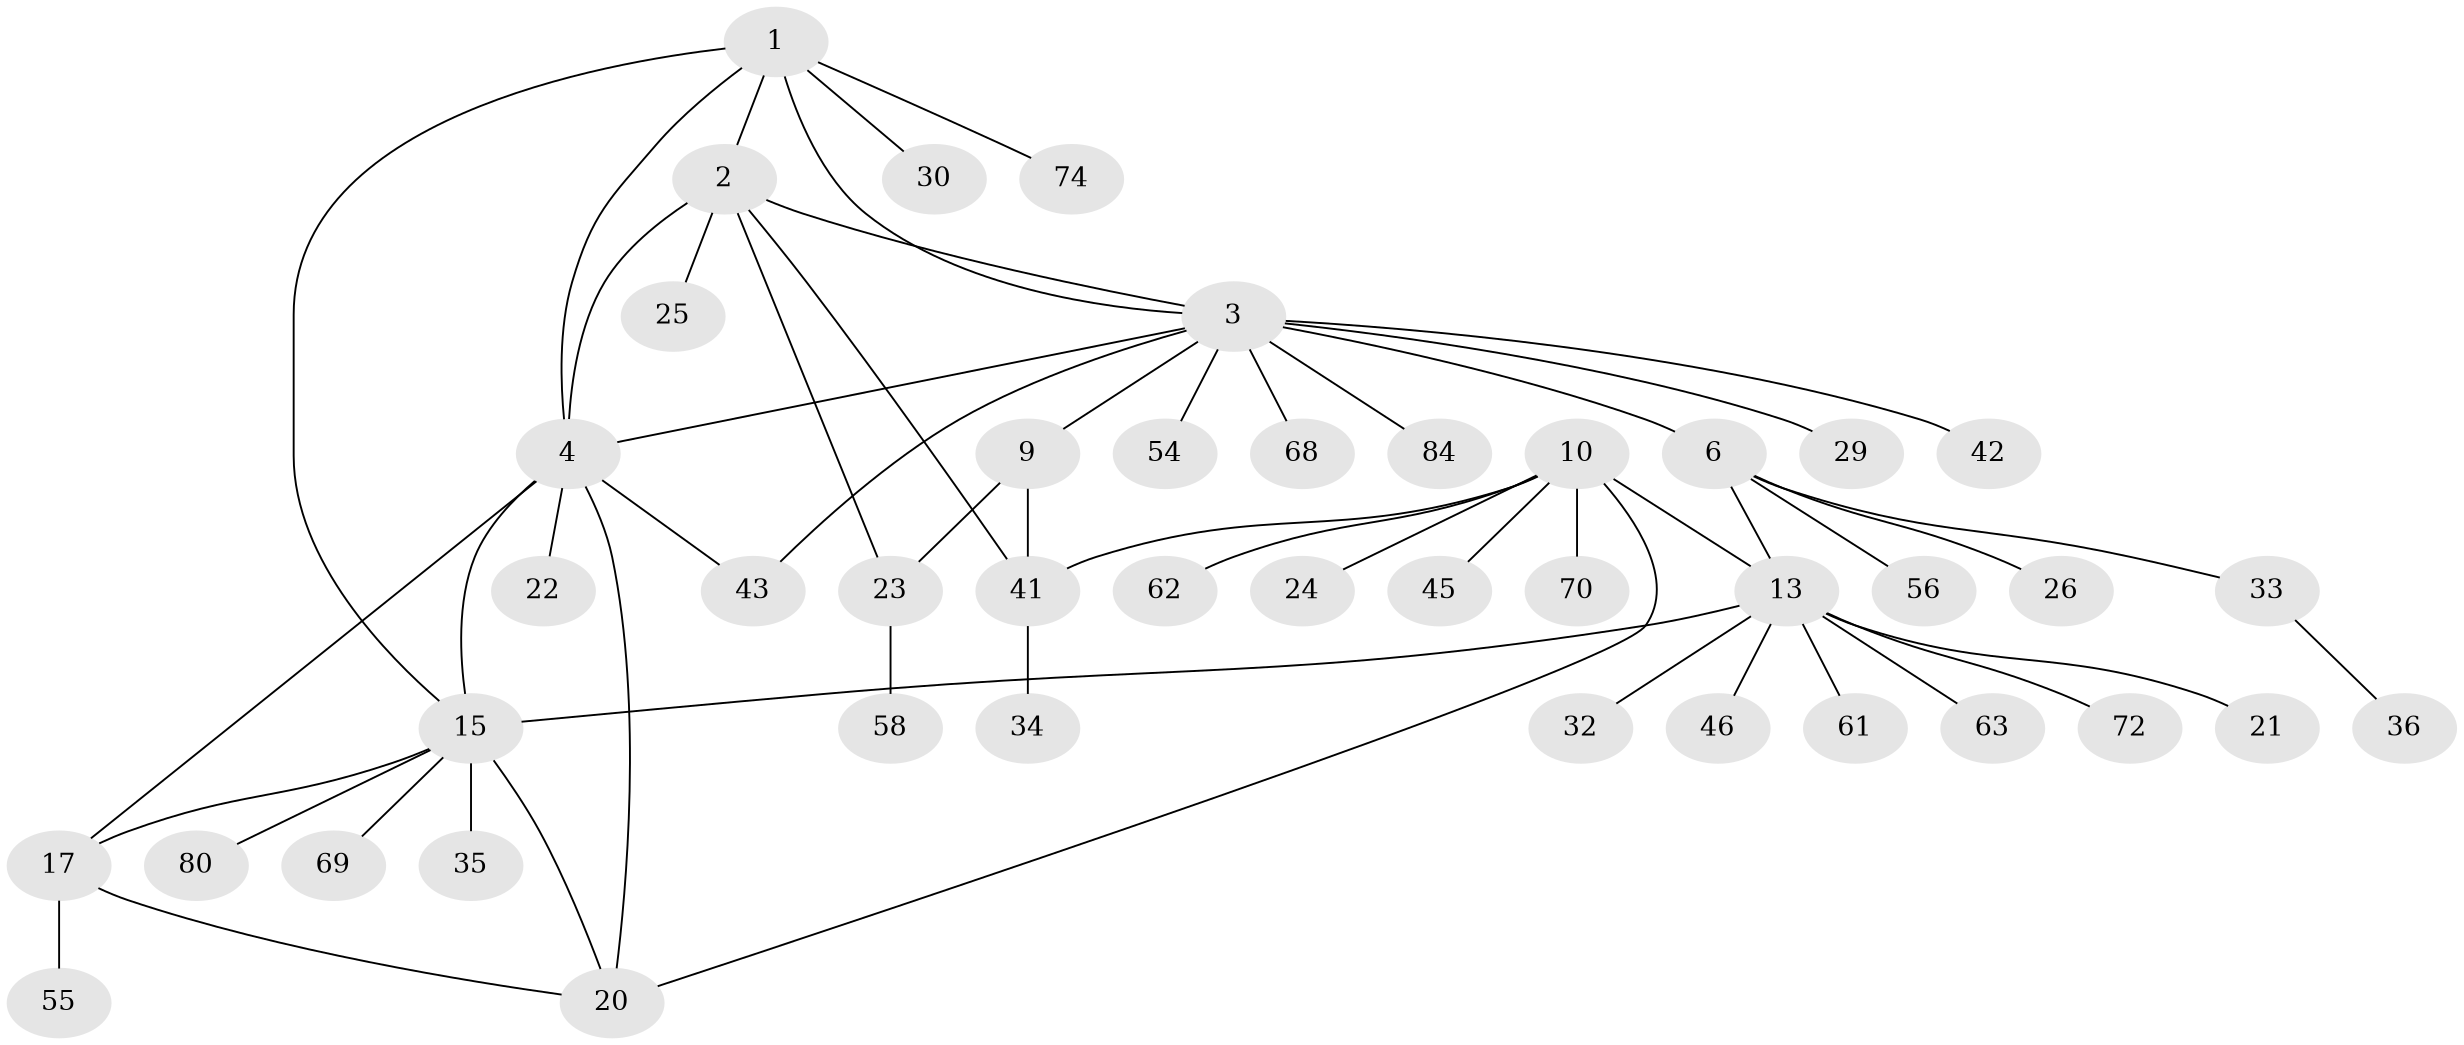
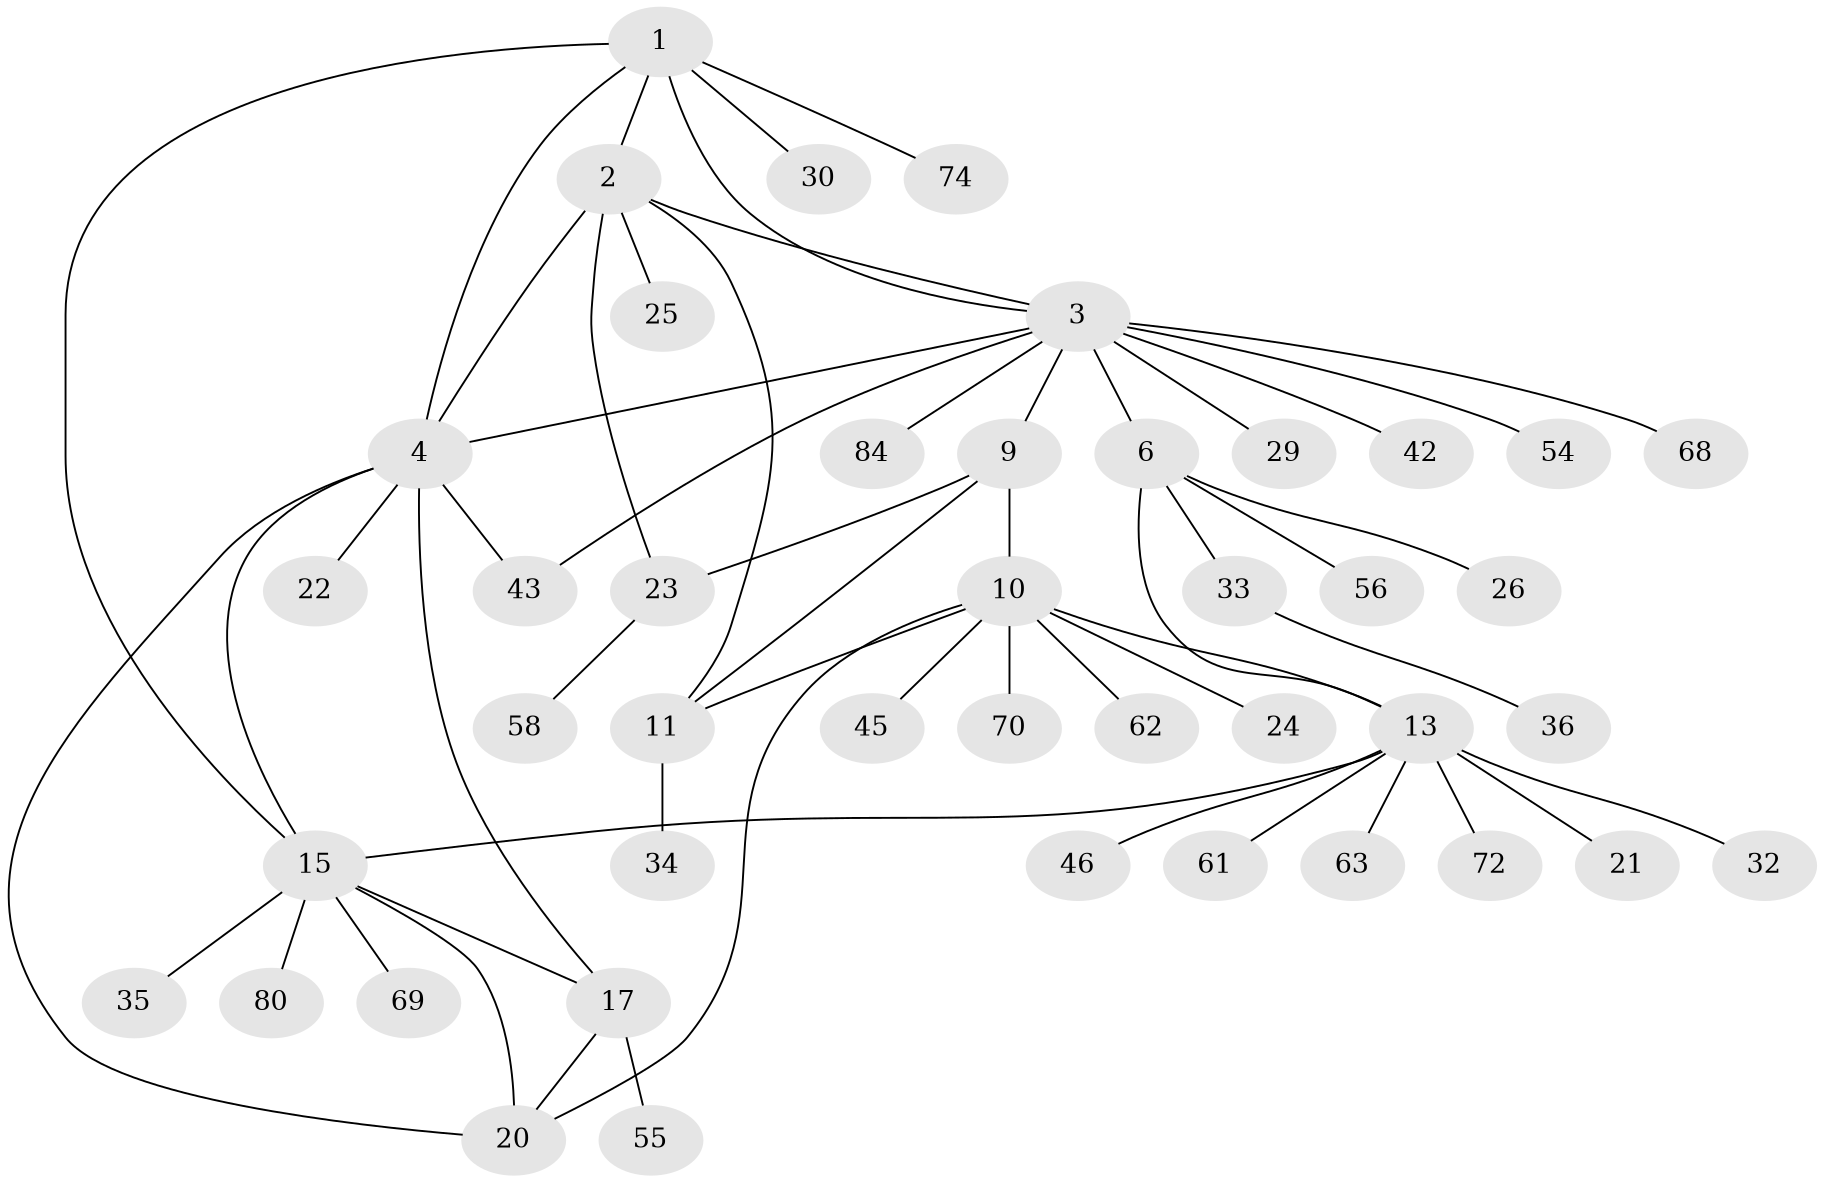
  graph {
    node [color=gray90 style=filled]
    1 [super="+47"]
    2 [super="+39+67+50"]
    3 [super="+5"]
    4 [super="+19"]
    15 [super="+18"]
    30
    74
-   11 [label=41]
+   11
    23
    25
    6 [super="+37+7+87"]
    9 [super="+48+51"]
    29
    42 [super="+66"]
    43
    54
    68
    84
    17 [super="+57"]
    20 [super="+49"]
    22
    35
    80
    69
    34 [super="+59"]
    58
    13 [super="+14+53+31+16+41"]
    26
    33 [super="+77"]
    56 [super="+81"]
    10 [super="+12"]
    62 [super="+86+85"]
    24
    45 [super="+65"]
    70
    55
    21 [super="+28"]
    32
    46
    61
    63 [super="+78"]
    72
    36
    1 -- 2
    1 -- 3
    1 -- 4
    1 -- 15
    1 -- 30
    1 -- 74
    2 -- 3
    2 -- 4
    2 -- 11
    2 -- 23
    2 -- 25
    3 -- 4 [weight=2]
    3 -- 6 [weight=4]
    3 -- 9 [weight=2]
    3 -- 29
    3 -- 42
    3 -- 43
    3 -- 54
    3 -- 68
    3 -- 84
    4 -- 15
    4 -- 43
    4 -- 17
    4 -- 20
    4 -- 22
    15 -- 17
    15 -- 20
    15 -- 35
    15 -- 80
    15 -- 69
    11 -- 34
    23 -- 58
    6 -- 13
    6 -- 26
    6 -- 33
    6 -- 56
    9 -- 11
    9 -- 23
+   9 -- 10 [weight=2]
    17 -- 20
    17 -- 55
    13 -- 15 [weight=3]
    13 -- 21
    13 -- 32
    13 -- 46
    13 -- 61
    13 -- 63
    13 -- 72
    33 -- 36
    10 -- 11 [weight=2]
    10 -- 20
    10 -- 13
    10 -- 62
    10 -- 24
    10 -- 45
    10 -- 70
  }
